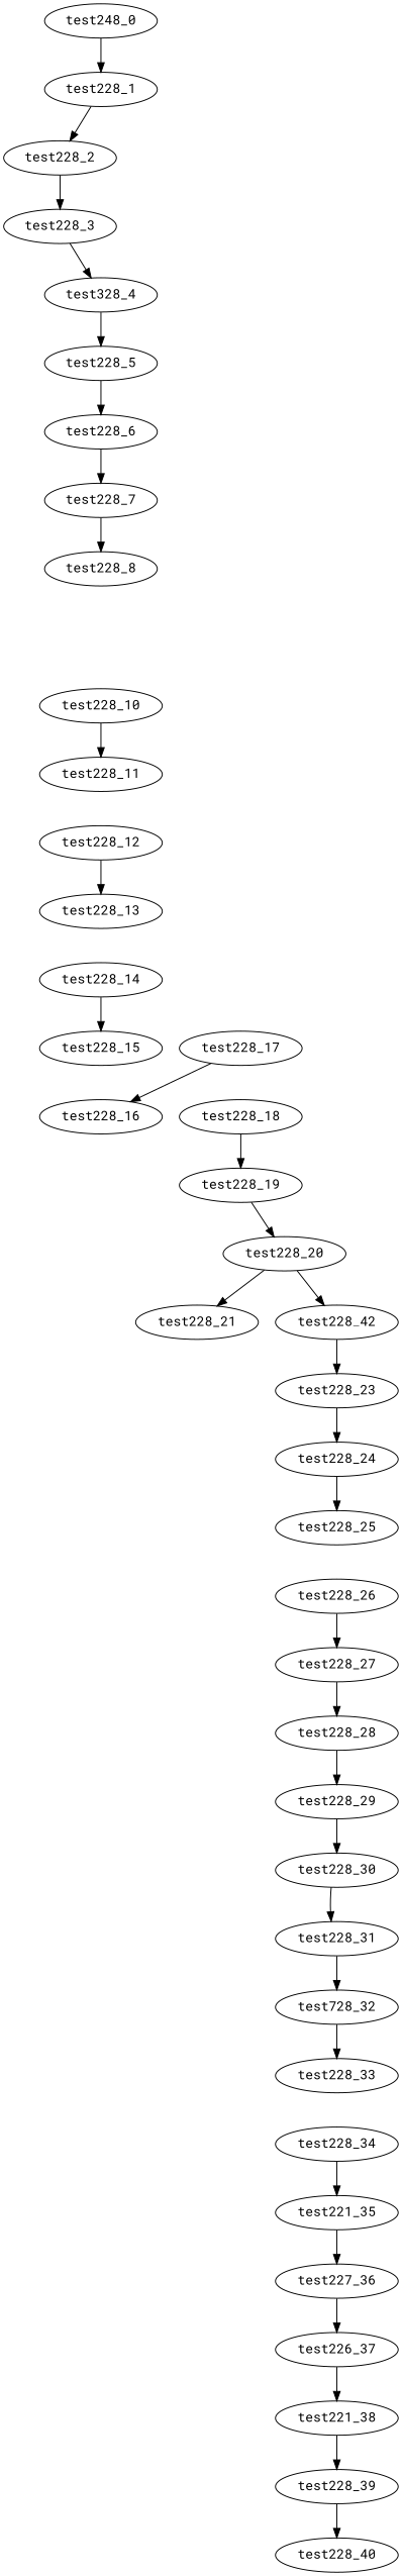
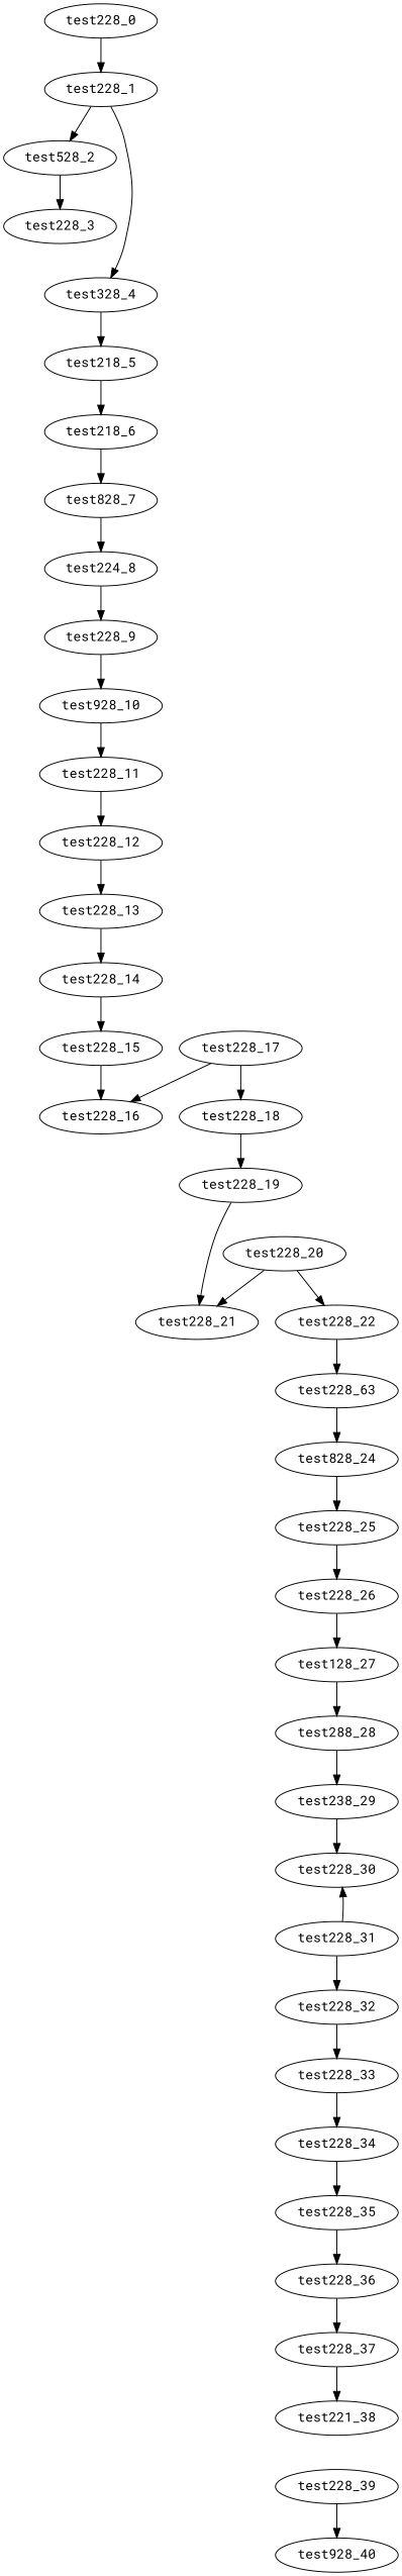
  digraph {
    fontname="Roboto Mono"
    node [fontname="Roboto Mono"]
    edge [fontname="Roboto Mono"]
-   test228_0 [label=test248_0]
+   test228_0
    test228_1
-   test228_2
+   test228_2 [label=test528_2]
    test228_3
    n5 [label=test328_4]
-   test228_5
-   test228_6
-   test228_7
-   test228_8
-   test228_10
+   test228_5 [label=test218_5]
+   test228_6 [label=test218_6]
+   test228_7 [label=test828_7]
+   test228_8 [label=test224_8]
+   test228_9
+   test228_10 [label=test928_10]
    test228_11
    test228_12
    test228_13
    test228_14
    test228_15
    test228_16
    test228_17
    test228_18
    test228_19
    test228_20
    test228_21
-   test228_22 [label=test228_42]
-   test228_23
-   test228_24
+   test228_22
+   test228_23 [label=test228_63]
+   test228_24 [label=test828_24]
    test228_25
    test228_26
-   test228_27
-   test228_28
-   test228_29
+   test228_27 [label=test128_27]
+   test228_28 [label=test288_28]
+   test228_29 [label=test238_29]
    test228_30
    test228_31
-   test228_32 [label=test728_32]
+   test228_32
    test228_33
    test228_34
-   test228_35 [label=test221_35]
-   test228_36 [label=test227_36]
-   test228_37 [label=test226_37]
+   test228_35
+   test228_36
+   test228_37
    n39 [label=test221_38]
    test228_39
-   test228_40
+   test228_40 [label=test928_40]
    test228_0 -> test228_1
    test228_1 -> test228_2
    test228_2 -> test228_3
-   test228_3 -> n5
+   test228_1 -> n5
    n5 -> test228_5
    test228_5 -> test228_6
    test228_6 -> test228_7
    test228_7 -> test228_8
+   test228_8 -> test228_9
+   test228_9 -> test228_10
    test228_10 -> test228_11
+   test228_11 -> test228_12
    test228_12 -> test228_13
+   test228_13 -> test228_14
    test228_14 -> test228_15
+   test228_15 -> test228_16
    test228_17 -> test228_16
+   test228_17 -> test228_18
    test228_18 -> test228_19
-   test228_19 -> test228_20
+   test228_19 -> test228_21
    test228_20 -> test228_21
    test228_20 -> test228_22
    test228_22 -> test228_23
    test228_23 -> test228_24
    test228_24 -> test228_25
+   test228_25 -> test228_26
    test228_26 -> test228_27
    test228_27 -> test228_28
    test228_28 -> test228_29
    test228_29 -> test228_30
-   test228_30 -> test228_31
+   test228_31 -> test228_30
    test228_31 -> test228_32
    test228_32 -> test228_33
+   test228_33 -> test228_34
    test228_34 -> test228_35
    test228_35 -> test228_36
    test228_36 -> test228_37
    test228_37 -> n39
-   n39 -> test228_39
    test228_39 -> test228_40
  }
